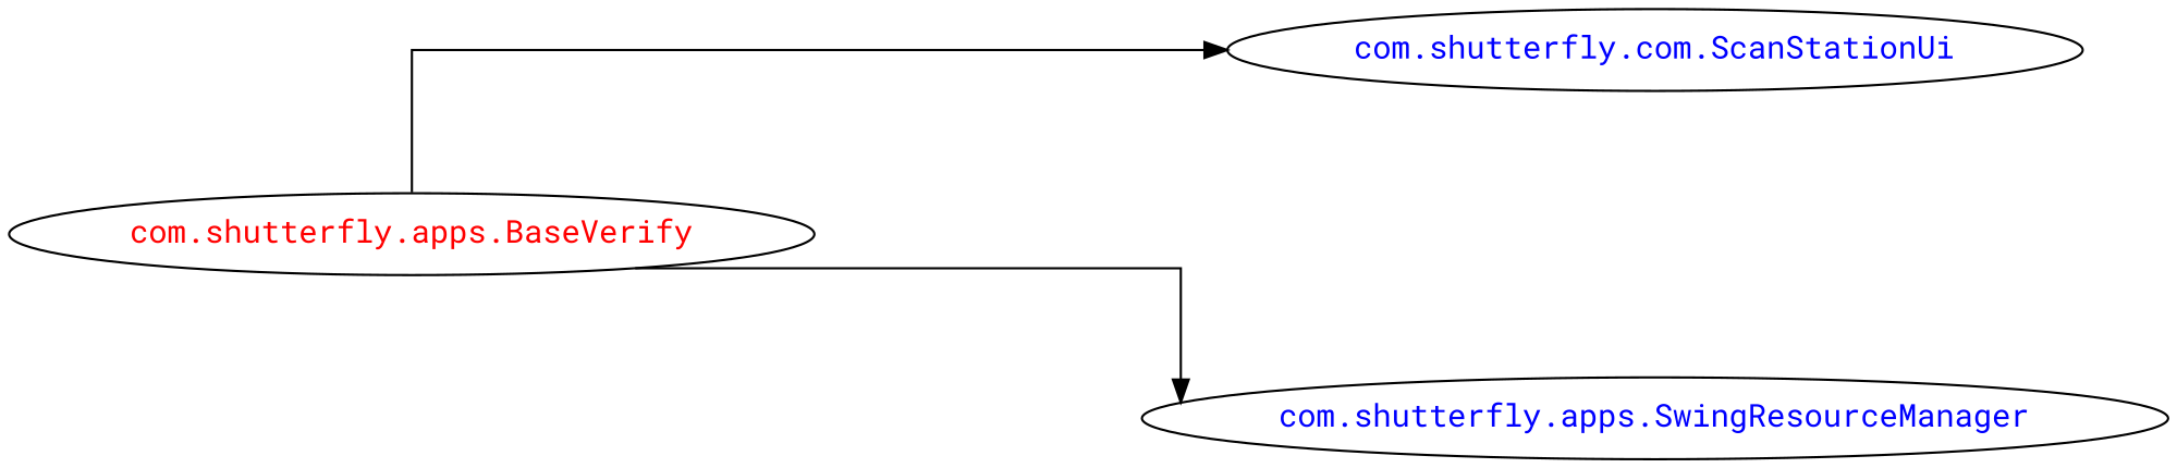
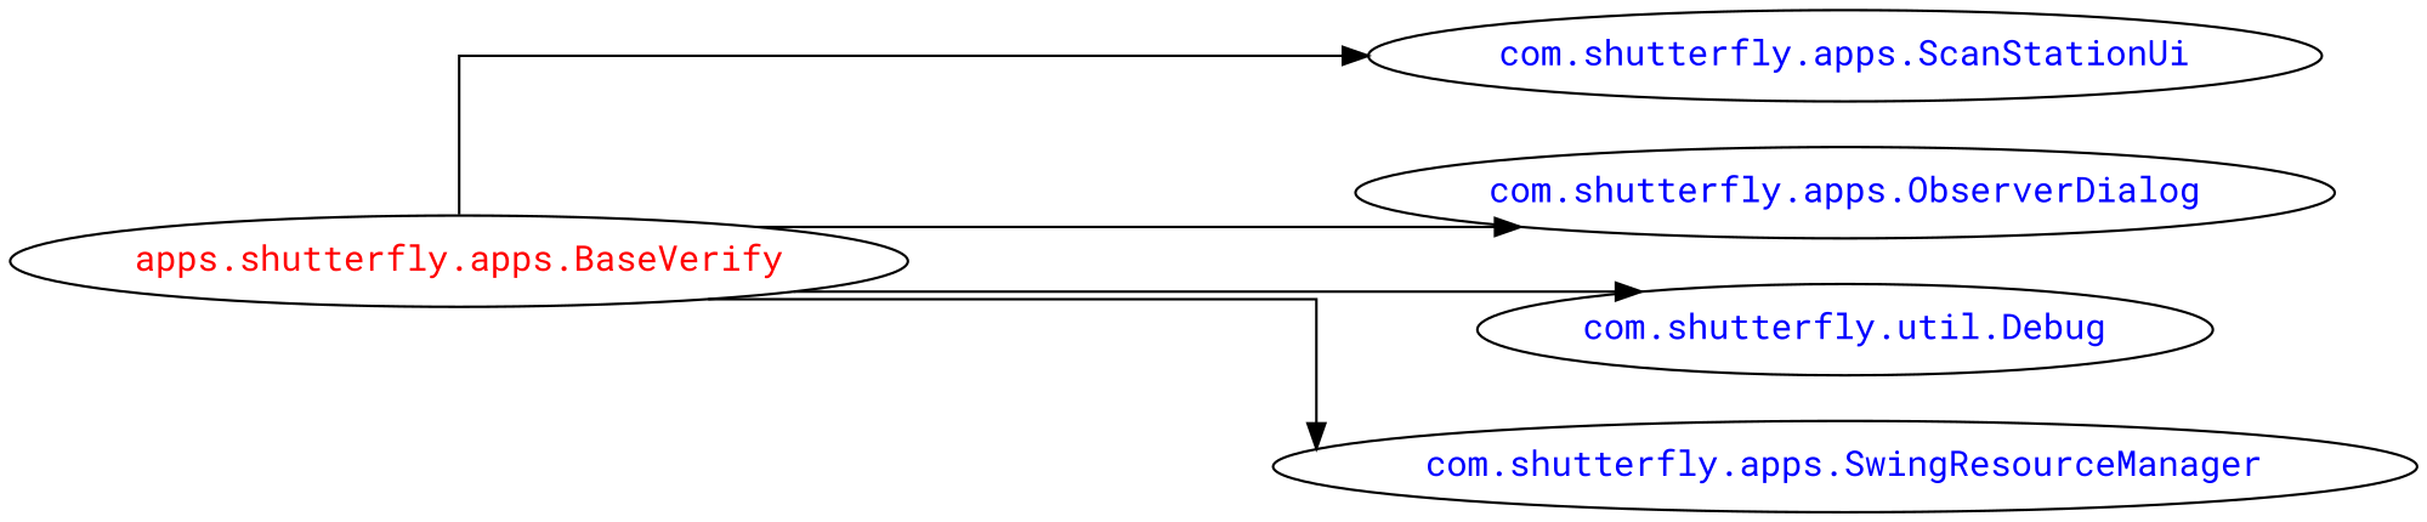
  digraph {
    concentrate=true
    fontname="Roboto Mono"
    rankdir=LR
    ranksep=2.0
    splines=ortho
    node [fontcolor=blue fontname="Roboto Mono"]
    edge [fontname="Roboto Mono"]
-   "com.shutterfly.apps.BaseVerify" [fontcolor=red]
-   "com.shutterfly.apps.ScanStationUi" [label="com.shutterfly.com.ScanStationUi"]
+   "com.shutterfly.apps.BaseVerify" [fontcolor=red label="apps.shutterfly.apps.BaseVerify"]
+   "com.shutterfly.apps.ScanStationUi"
+   "com.shutterfly.apps.ObserverDialog"
+   "com.shutterfly.util.Debug"
    "com.shutterfly.apps.SwingResourceManager"
    "com.shutterfly.apps.BaseVerify" -> "com.shutterfly.apps.ScanStationUi"
+   "com.shutterfly.apps.BaseVerify" -> "com.shutterfly.apps.ObserverDialog"
+   "com.shutterfly.apps.BaseVerify" -> "com.shutterfly.util.Debug"
    "com.shutterfly.apps.BaseVerify" -> "com.shutterfly.apps.SwingResourceManager"
  }
